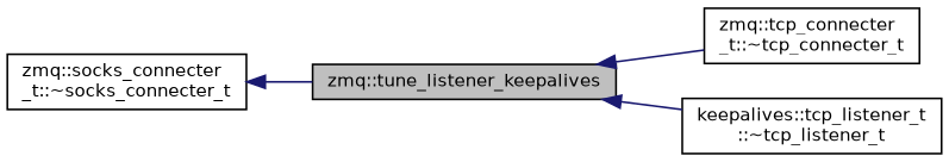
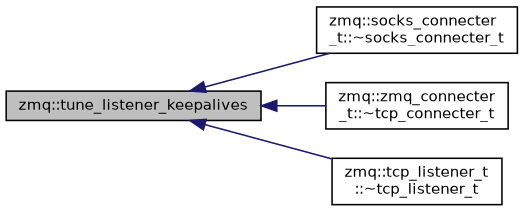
  digraph {
    rankdir=LR
    node [color=black fillcolor=white fontname=Helvetica fontsize=10 shape=record style=filled]
    edge [color=midnightblue dir=back fontname=Helvetica fontsize=10 labelfontname=Helvetica labelfontsize=10 style=solid]
    n1 [fillcolor=grey75 fontcolor=black height=0.2 label="zmq::tune_listener_keepalives" width=0.4]
    n2 [height=0.2 label="zmq::socks_connecter\l_t::~socks_connecter_t" width=0.4]
-   n3 [height=0.2 label="zmq::tcp_connecter\l_t::~tcp_connecter_t" width=0.4]
-   n4 [height=0.2 label="keepalives::tcp_listener_t\l::~tcp_listener_t" width=0.4]
-   n2 -> n1
+   n3 [height=0.2 label="zmq::zmq_connecter\l_t::~tcp_connecter_t" width=0.4]
+   n4 [height=0.2 label="zmq::tcp_listener_t\l::~tcp_listener_t" width=0.4]
+   n1 -> n2
    n1 -> n3
    n1 -> n4
  }
